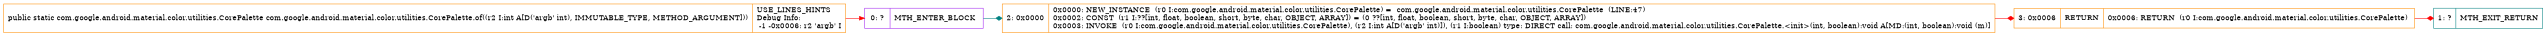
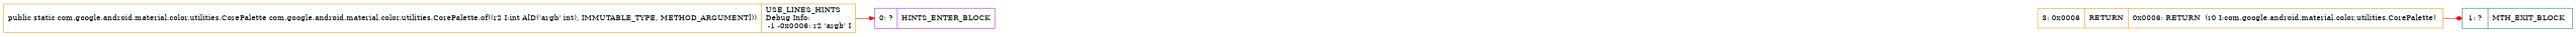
  digraph {
    rankdir=LR
    node [color=darkorange shape=record]
    edge [arrowhead=diamond color=red]
-   n1 [color=purple label="{0\:\ ?|MTH_ENTER_BLOCK\l}"]
-   n2 [label="{2\:\ 0x0000|0x0000: NEW_INSTANCE  (r0 I:com.google.android.material.color.utilities.CorePalette) =  com.google.android.material.color.utilities.CorePalette  (LINE:47)\l0x0002: CONST  (r1 I:??[int, float, boolean, short, byte, char, OBJECT, ARRAY]) = (0 ??[int, float, boolean, short, byte, char, OBJECT, ARRAY]) \l0x0003: INVOKE  (r0 I:com.google.android.material.color.utilities.CorePalette), (r2 I:int A[D('argb' int)]), (r1 I:boolean) type: DIRECT call: com.google.android.material.color.utilities.CorePalette.\<init\>(int, boolean):void A[MD:(int, boolean):void (m)]\l}"]
+   n1 [color=purple label="{0\:\ ?|HINTS_ENTER_BLOCK\l}"]
    n3 [label="{3\:\ 0x0006|RETURN\l|0x0006: RETURN  (r0 I:com.google.android.material.color.utilities.CorePalette) \l}"]
-   n4 [color=teal label="{1\:\ ?|MTH_EXIT_RETURN\l}"]
+   n4 [color=teal label="{1\:\ ?|MTH_EXIT_BLOCK\l}"]
    n5 [label="{public static com.google.android.material.color.utilities.CorePalette com.google.android.material.color.utilities.CorePalette.of((r2 I:int A[D('argb' int), IMMUTABLE_TYPE, METHOD_ARGUMENT]))  | USE_LINES_HINTS\lDebug Info:\l  \-1 \-0x0006: r2 'argb' I\l}"]
-   n1 -> n2 [color=teal]
-   n2 -> n3
    n3 -> n4
    n5 -> n1 [arrowhead=normal]
  }
